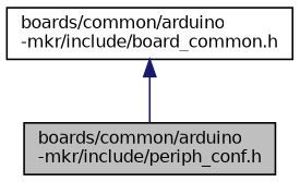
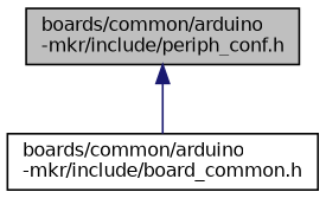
  digraph {
    node [color=black fontname=Helvetica fontsize=10 shape=record style=filled]
    n1 [fillcolor=grey75 fontcolor=black height=0.2 label="boards/common/arduino\l-mkr/include/periph_conf.h" width=0.4]
    n2 [fillcolor=white height=0.2 label="boards/common/arduino\l-mkr/include/board_common.h" width=0.4]
-   n2 -> n1 [color=midnightblue dir=back fontname=Helvetica fontsize=10 labelfontname=Helvetica labelfontsize=10 style=solid]
+   n1 -> n2 [color=midnightblue dir=back fontname=Helvetica fontsize=10 labelfontname=Helvetica labelfontsize=10 style=solid]
  }
